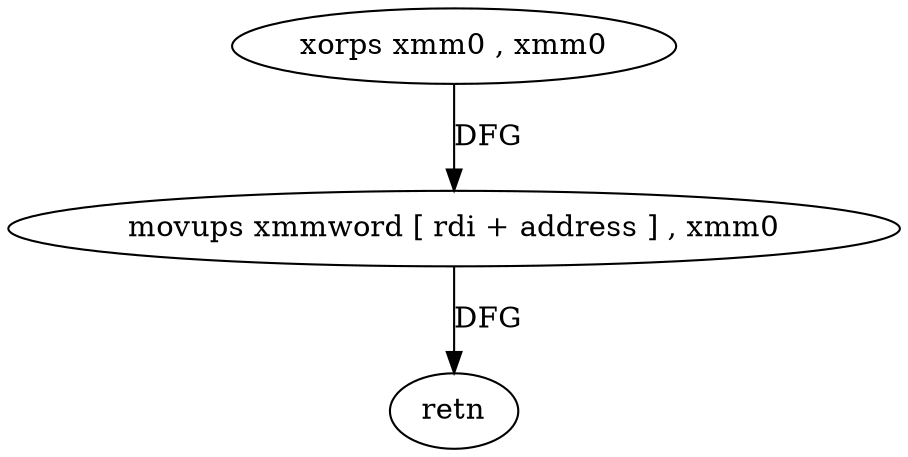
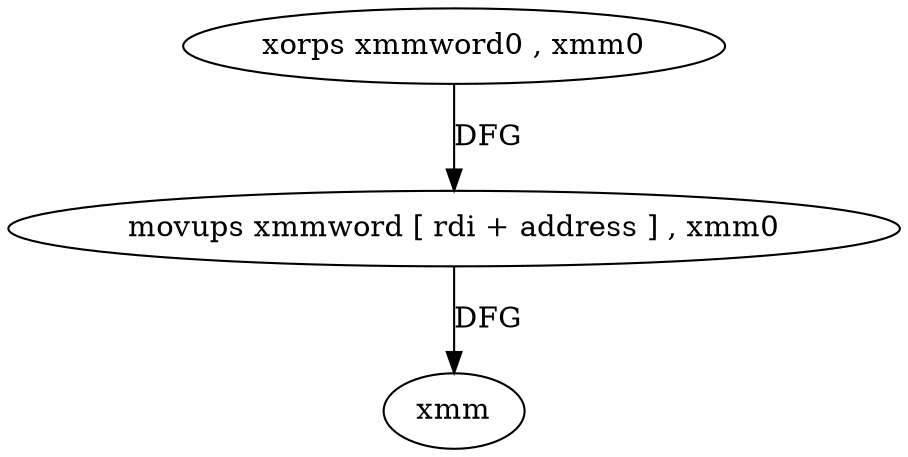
  digraph {
-   n1 [label="xorps xmm0 , xmm0"]
+   n1 [label="xorps xmmword0 , xmm0"]
    n2 [label="movups xmmword [ rdi + address ] , xmm0"]
-   n3 [label=retn]
+   n3 [label=xmm]
    n1 -> n2 [label=DFG]
    n2 -> n3 [label=DFG]
  }
